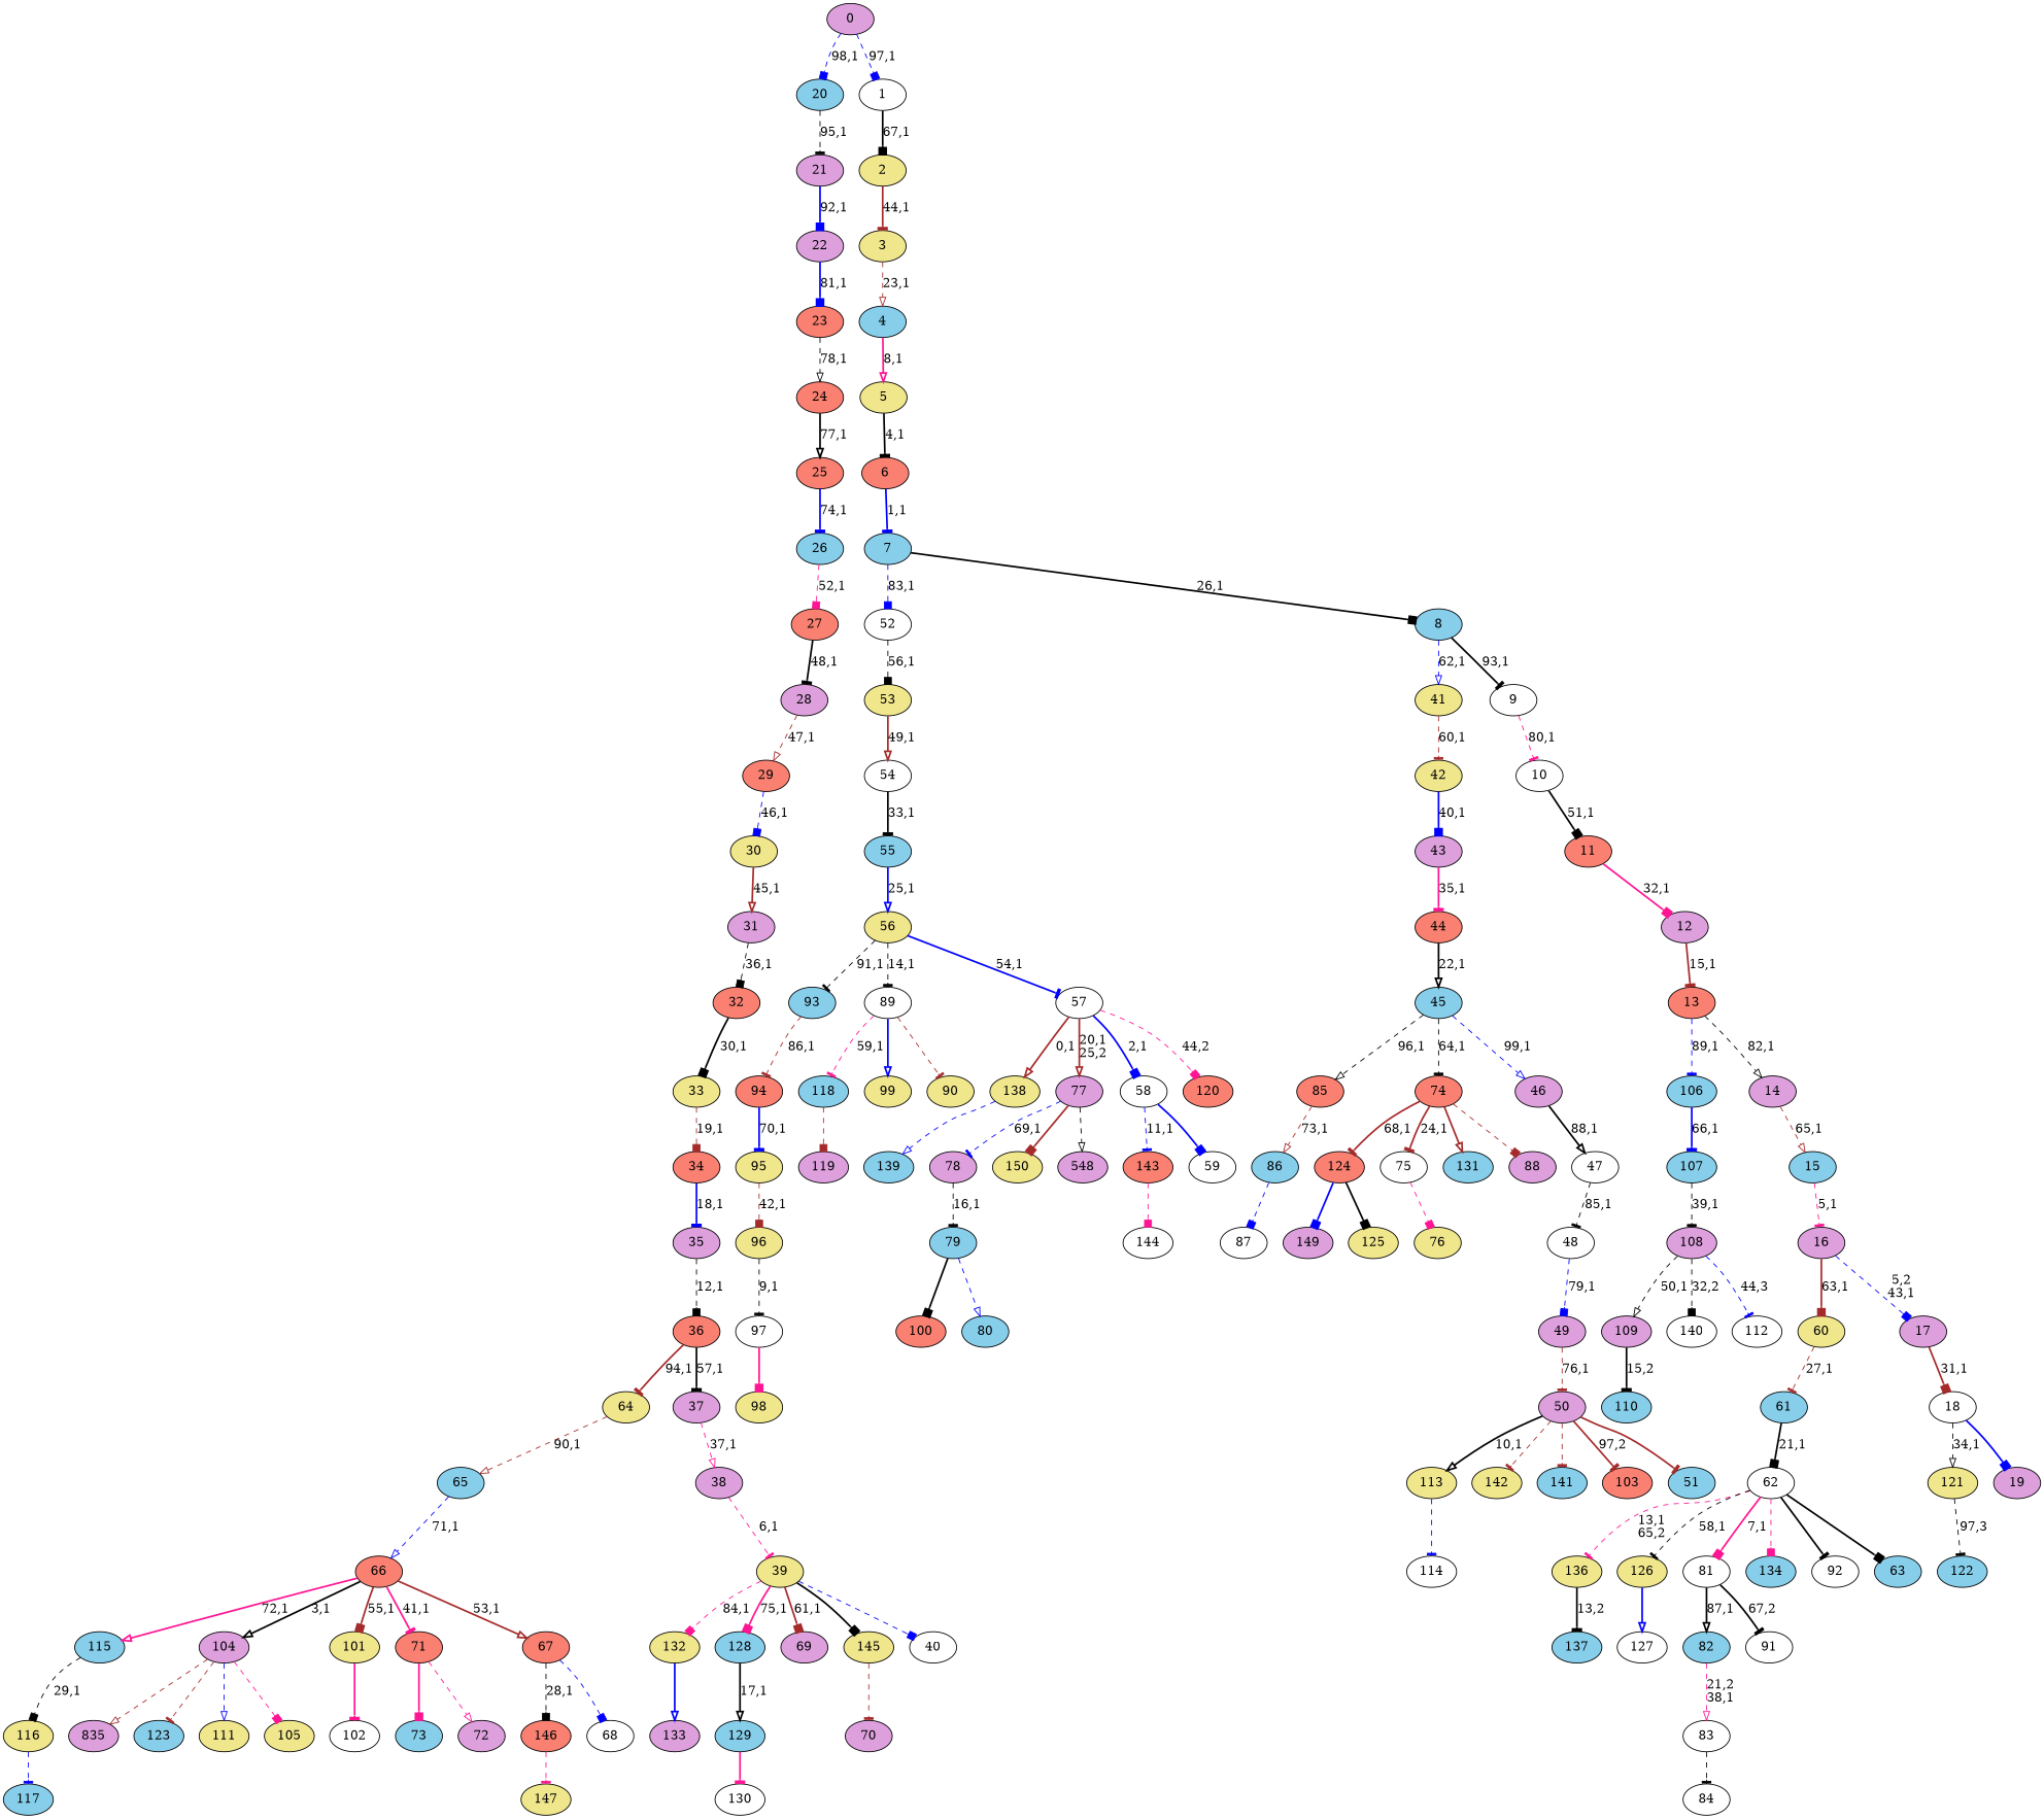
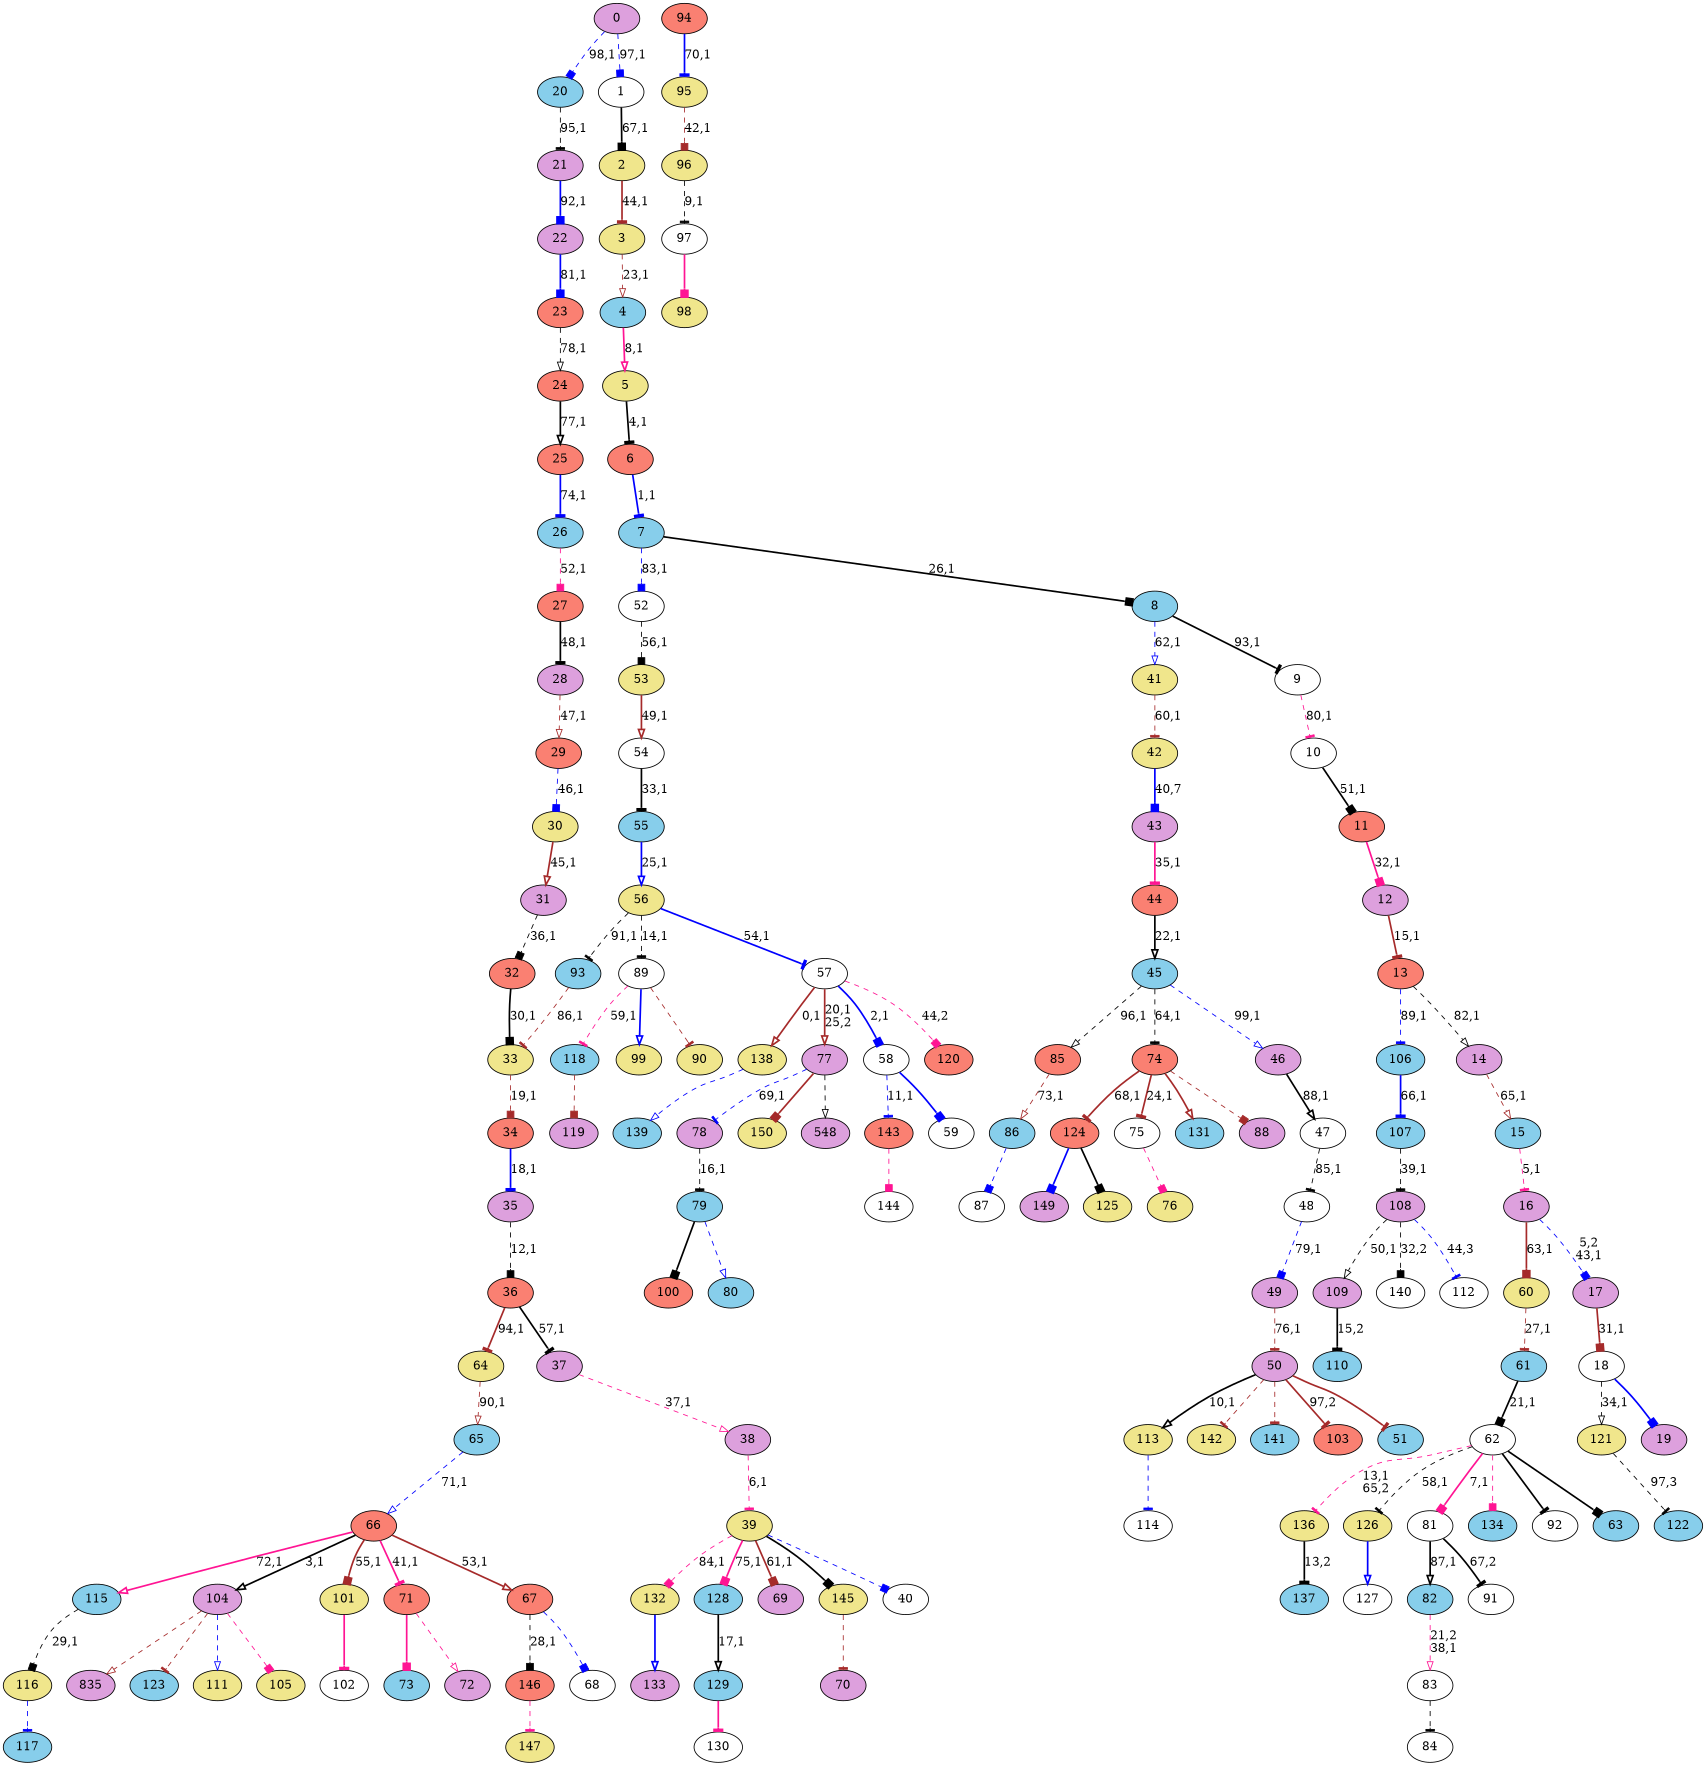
  digraph {
    fontname="DejaVu Serif"
    node [fillcolor=khaki fontname="DejaVu Serif" style=filled]
    edge [arrowhead=tee color=black fontname="DejaVu Serif" style=dashed]
    146 [fillcolor=salmon]
    147
    143 [fillcolor=salmon]
    144 [fillcolor=white]
    139 [fillcolor=skyblue]
    138
    137 [fillcolor=skyblue]
    136
    133 [fillcolor=plum]
    132
    129 [fillcolor=skyblue]
    130 [fillcolor=white]
    128 [fillcolor=skyblue]
    127 [fillcolor=white]
    126
    124 [fillcolor=salmon]
    149 [fillcolor=plum]
    125
    122 [fillcolor=skyblue]
    121
    118 [fillcolor=skyblue]
    119 [fillcolor=plum]
    117 [fillcolor=skyblue]
    116
    115 [fillcolor=skyblue]
    114 [fillcolor=white]
    113
    109 [fillcolor=plum]
    110 [fillcolor=skyblue]
    108 [fillcolor=plum]
    140 [fillcolor=white]
    112 [fillcolor=white]
    107 [fillcolor=skyblue]
    106 [fillcolor=skyblue]
    104 [fillcolor=plum]
    n36 [fillcolor=plum label=835]
    123 [fillcolor=skyblue]
    111
    105
    102 [fillcolor=white]
    101
    97 [fillcolor=white]
    98
    96
    95
    94 [fillcolor=salmon]
    93 [fillcolor=skyblue]
    89 [fillcolor=white]
    99
    90
    86 [fillcolor=skyblue]
    87 [fillcolor=white]
    85 [fillcolor=salmon]
    83 [fillcolor=white]
    84 [fillcolor=white]
    82 [fillcolor=skyblue]
    81 [fillcolor=white]
    91 [fillcolor=white]
    79 [fillcolor=skyblue]
    100 [fillcolor=salmon]
    80 [fillcolor=skyblue]
    78 [fillcolor=plum]
    77 [fillcolor=plum]
    150
    n65 [fillcolor=plum label=548]
    75 [fillcolor=white]
    76
    74 [fillcolor=salmon]
    131 [fillcolor=skyblue]
    88 [fillcolor=plum]
    71 [fillcolor=salmon]
    73 [fillcolor=skyblue]
    72 [fillcolor=plum]
    69 [fillcolor=plum]
    70 [fillcolor=plum]
    67 [fillcolor=salmon]
    68 [fillcolor=white]
    66 [fillcolor=salmon]
    65 [fillcolor=skyblue]
    64
    62 [fillcolor=white]
    134 [fillcolor=skyblue]
    92 [fillcolor=white]
    63 [fillcolor=skyblue]
    61 [fillcolor=skyblue]
    60
    58 [fillcolor=white]
    59 [fillcolor=white]
    57 [fillcolor=white]
    120 [fillcolor=salmon]
    56
    55 [fillcolor=skyblue]
    54 [fillcolor=white]
    53
    52 [fillcolor=white]
    50 [fillcolor=plum]
    142
    141 [fillcolor=skyblue]
    103 [fillcolor=salmon]
    51 [fillcolor=skyblue]
    49 [fillcolor=plum]
    48 [fillcolor=white]
    47 [fillcolor=white]
    46 [fillcolor=plum]
    45 [fillcolor=skyblue]
    44 [fillcolor=salmon]
    43 [fillcolor=plum]
    42
    41
    39
    145
    40 [fillcolor=white]
    38 [fillcolor=plum]
    37 [fillcolor=plum]
    36 [fillcolor=salmon]
    35 [fillcolor=plum]
    34 [fillcolor=salmon]
    33
    32 [fillcolor=salmon]
    31 [fillcolor=plum]
    30
    29 [fillcolor=salmon]
    28 [fillcolor=plum]
    27 [fillcolor=salmon]
    26 [fillcolor=skyblue]
    25 [fillcolor=salmon]
    24 [fillcolor=salmon]
    23 [fillcolor=salmon]
    22 [fillcolor=plum]
    21 [fillcolor=plum]
    20 [fillcolor=skyblue]
    18 [fillcolor=white]
    19 [fillcolor=plum]
    17 [fillcolor=plum]
    16 [fillcolor=plum]
    15 [fillcolor=skyblue]
    14 [fillcolor=plum]
    13 [fillcolor=salmon]
    12 [fillcolor=plum]
    11 [fillcolor=salmon]
    10 [fillcolor=white]
    9 [fillcolor=white]
    8 [fillcolor=skyblue]
    7 [fillcolor=skyblue]
    6 [fillcolor=salmon]
    5
    4 [fillcolor=skyblue]
    3
    2
    1 [fillcolor=white]
    0 [fillcolor=plum]
    146 -> 147 [color=deeppink]
    143 -> 144 [arrowhead=box color=deeppink]
    138 -> 139 [arrowhead=onormal color=blue]
    136 -> 137 [label="13,2" style=bold]
    132 -> 133 [arrowhead=onormal color=blue style=bold]
    129 -> 130 [color=deeppink style=bold]
    128 -> 129 [arrowhead=onormal label="17,1" style=bold]
    126 -> 127 [arrowhead=onormal color=blue style=bold]
    124 -> 149 [arrowhead=box color=blue style=bold]
    124 -> 125 [arrowhead=box style=bold]
    121 -> 122 [label="97,3"]
    118 -> 119 [arrowhead=box color=brown]
    116 -> 117 [color=blue]
    115 -> 116 [arrowhead=box label="29,1"]
    113 -> 114 [color=blue]
    109 -> 110 [label="15,2" style=bold]
    108 -> 109 [arrowhead=onormal label="50,1"]
    108 -> 140 [arrowhead=box label="32,2"]
    108 -> 112 [color=blue label="44,3"]
    107 -> 108 [label="39,1"]
    106 -> 107 [color=blue label="66,1" style=bold]
    104 -> n36 [arrowhead=onormal color=brown]
    104 -> 123 [color=brown]
    104 -> 111 [arrowhead=onormal color=blue]
    104 -> 105 [arrowhead=box color=deeppink]
    101 -> 102 [color=deeppink style=bold]
    97 -> 98 [arrowhead=box color=deeppink style=bold]
    96 -> 97 [label="9,1"]
    95 -> 96 [arrowhead=box color=brown label="42,1"]
    94 -> 95 [color=blue label="70,1" style=bold]
-   93 -> 94 [color=brown label="86,1"]
+   93 -> 33 [color=brown label="86,1"]
    89 -> 118 [color=deeppink label="59,1"]
    89 -> 99 [arrowhead=onormal color=blue style=bold]
    89 -> 90 [color=brown]
    86 -> 87 [arrowhead=box color=blue]
    85 -> 86 [arrowhead=onormal color=brown label="73,1"]
    83 -> 84
    82 -> 83 [arrowhead=onormal color=deeppink label="21,2\n38,1"]
    81 -> 82 [arrowhead=onormal label="87,1" style=bold]
    81 -> 91 [label="67,2" style=bold]
    79 -> 100 [arrowhead=box style=bold]
    79 -> 80 [arrowhead=onormal color=blue]
    78 -> 79 [label="16,1"]
    77 -> 78 [color=blue label="69,1"]
    77 -> 150 [arrowhead=box color=brown style=bold]
    77 -> n65 [arrowhead=onormal]
    75 -> 76 [arrowhead=box color=deeppink]
    74 -> 124 [color=brown label="68,1" style=bold]
    74 -> 75 [color=brown label="24,1" style=bold]
    74 -> 131 [arrowhead=onormal color=brown style=bold]
    74 -> 88 [arrowhead=box color=brown]
    71 -> 73 [arrowhead=box color=deeppink style=bold]
    71 -> 72 [arrowhead=onormal color=deeppink]
    67 -> 146 [arrowhead=box label="28,1"]
    67 -> 68 [arrowhead=box color=blue]
    66 -> 115 [arrowhead=onormal color=deeppink label="72,1" style=bold]
    66 -> 104 [arrowhead=onormal label="3,1" style=bold]
    66 -> 101 [arrowhead=box color=brown label="55,1" style=bold]
    66 -> 71 [color=deeppink label="41,1" style=bold]
    66 -> 67 [arrowhead=onormal color=brown label="53,1" style=bold]
    65 -> 66 [arrowhead=onormal color=blue label="71,1"]
    64 -> 65 [arrowhead=onormal color=brown label="90,1"]
    62 -> 136 [color=deeppink label="13,1\n65,2"]
    62 -> 126 [label="58,1"]
    62 -> 81 [arrowhead=box color=deeppink label="7,1" style=bold]
    62 -> 134 [arrowhead=box color=deeppink]
    62 -> 92 [style=bold]
    62 -> 63 [arrowhead=box style=bold]
    61 -> 62 [arrowhead=box label="21,1" style=bold]
    60 -> 61 [color=brown label="27,1"]
    58 -> 143 [color=blue label="11,1"]
    58 -> 59 [arrowhead=box color=blue style=bold]
    57 -> 138 [arrowhead=onormal color=brown label="0,1" style=bold]
    57 -> 77 [arrowhead=onormal color=brown label="20,1\n25,2" style=bold]
    57 -> 58 [arrowhead=box color=blue label="2,1" style=bold]
    57 -> 120 [arrowhead=box color=deeppink label="44,2"]
    56 -> 93 [label="91,1"]
    56 -> 89 [label="14,1"]
    56 -> 57 [color=blue label="54,1" style=bold]
    55 -> 56 [arrowhead=onormal color=blue label="25,1" style=bold]
    54 -> 55 [label="33,1" style=bold]
    53 -> 54 [arrowhead=onormal color=brown label="49,1" style=bold]
    52 -> 53 [arrowhead=box label="56,1"]
    50 -> 113 [arrowhead=onormal label="10,1" style=bold]
    50 -> 142 [color=brown]
    50 -> 141 [color=brown]
    50 -> 103 [color=brown label="97,2" style=bold]
    50 -> 51 [color=brown style=bold]
    49 -> 50 [color=brown label="76,1"]
    48 -> 49 [arrowhead=box color=blue label="79,1"]
    47 -> 48 [label="85,1"]
    46 -> 47 [arrowhead=onormal label="88,1" style=bold]
    45 -> 85 [arrowhead=onormal label="96,1"]
    45 -> 74 [label="64,1"]
    45 -> 46 [arrowhead=onormal color=blue label="99,1"]
    44 -> 45 [arrowhead=onormal label="22,1" style=bold]
    43 -> 44 [color=deeppink label="35,1" style=bold]
-   42 -> 43 [arrowhead=box color=blue label="40,1" style=bold]
+   42 -> 43 [arrowhead=box color=blue label="40,7" style=bold]
    41 -> 42 [color=brown label="60,1"]
    39 -> 132 [arrowhead=box color=deeppink label="84,1"]
    39 -> 128 [arrowhead=box color=deeppink label="75,1" style=bold]
    39 -> 69 [arrowhead=box color=brown label="61,1" style=bold]
    39 -> 145 [arrowhead=box style=bold]
    39 -> 40 [arrowhead=box color=blue]
    145 -> 70 [color=brown]
    38 -> 39 [color=deeppink label="6,1"]
    37 -> 38 [arrowhead=onormal color=deeppink label="37,1"]
    36 -> 64 [color=brown label="94,1" style=bold]
    36 -> 37 [label="57,1" style=bold]
    35 -> 36 [arrowhead=box label="12,1"]
    34 -> 35 [color=blue label="18,1" style=bold]
    33 -> 34 [arrowhead=box color=brown label="19,1"]
    32 -> 33 [arrowhead=box label="30,1" style=bold]
    31 -> 32 [arrowhead=box label="36,1"]
    30 -> 31 [arrowhead=onormal color=brown label="45,1" style=bold]
    29 -> 30 [arrowhead=box color=blue label="46,1"]
    28 -> 29 [arrowhead=onormal color=brown label="47,1"]
    27 -> 28 [label="48,1" style=bold]
    26 -> 27 [arrowhead=box color=deeppink label="52,1"]
    25 -> 26 [color=blue label="74,1" style=bold]
    24 -> 25 [arrowhead=onormal label="77,1" style=bold]
    23 -> 24 [arrowhead=onormal label="78,1"]
    22 -> 23 [arrowhead=box color=blue label="81,1" style=bold]
    21 -> 22 [arrowhead=box color=blue label="92,1" style=bold]
    20 -> 21 [label="95,1"]
    18 -> 121 [arrowhead=onormal label="34,1"]
    18 -> 19 [arrowhead=box color=blue style=bold]
    17 -> 18 [arrowhead=box color=brown label="31,1" style=bold]
    16 -> 60 [arrowhead=box color=brown label="63,1" style=bold]
    16 -> 17 [arrowhead=box color=blue label="5,2\n43,1"]
    15 -> 16 [color=deeppink label="5,1"]
    14 -> 15 [arrowhead=onormal color=brown label="65,1"]
    13 -> 106 [color=blue label="89,1"]
    13 -> 14 [arrowhead=onormal label="82,1"]
    12 -> 13 [color=brown label="15,1" style=bold]
    11 -> 12 [arrowhead=box color=deeppink label="32,1" style=bold]
    10 -> 11 [arrowhead=box label="51,1" style=bold]
    9 -> 10 [color=deeppink label="80,1"]
    8 -> 41 [arrowhead=onormal color=blue label="62,1"]
    8 -> 9 [label="93,1" style=bold]
    7 -> 52 [arrowhead=box color=blue label="83,1"]
    7 -> 8 [arrowhead=box label="26,1" style=bold]
    6 -> 7 [color=blue label="1,1" style=bold]
    5 -> 6 [label="4,1" style=bold]
    4 -> 5 [arrowhead=onormal color=deeppink label="8,1" style=bold]
    3 -> 4 [arrowhead=onormal color=brown label="23,1"]
    2 -> 3 [color=brown label="44,1" style=bold]
    1 -> 2 [arrowhead=box label="67,1" style=bold]
    0 -> 20 [arrowhead=box color=blue label="98,1"]
    0 -> 1 [arrowhead=box color=blue label="97,1"]
  }
